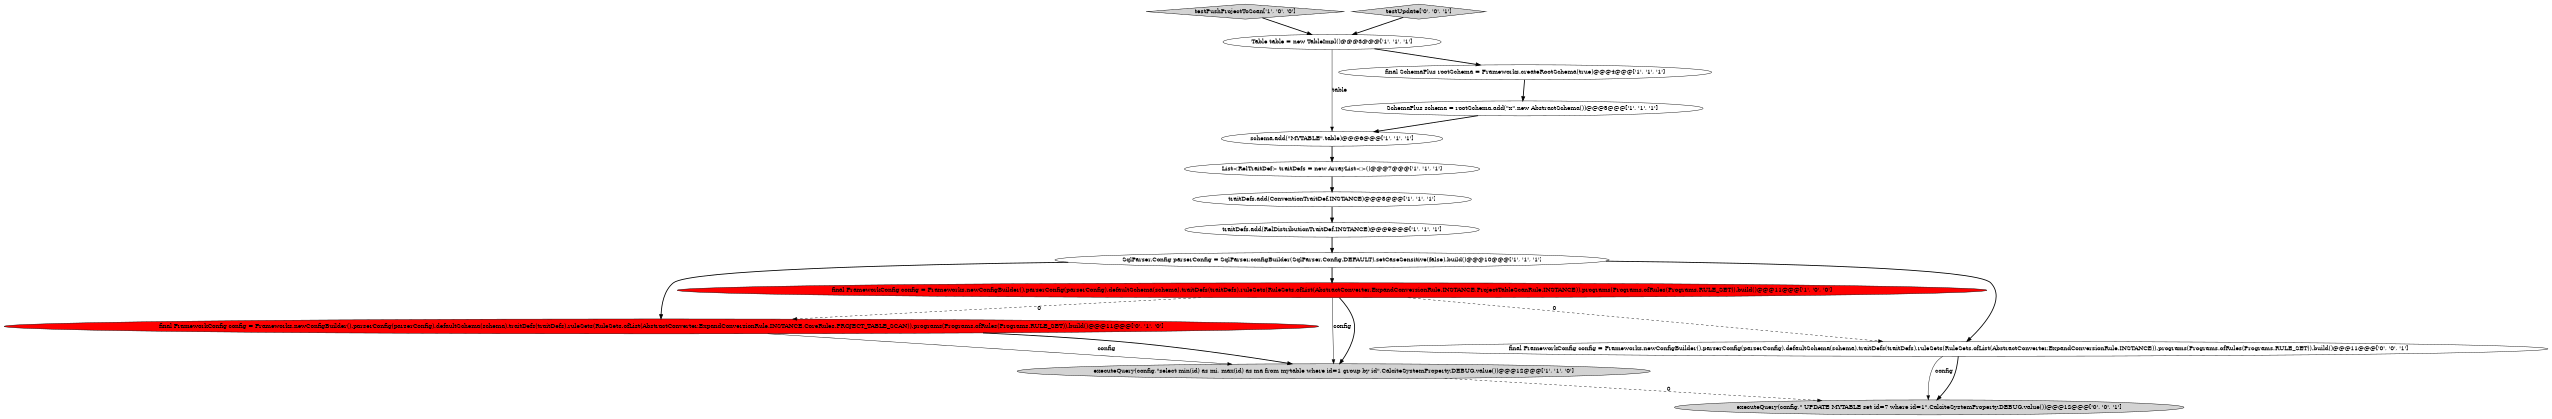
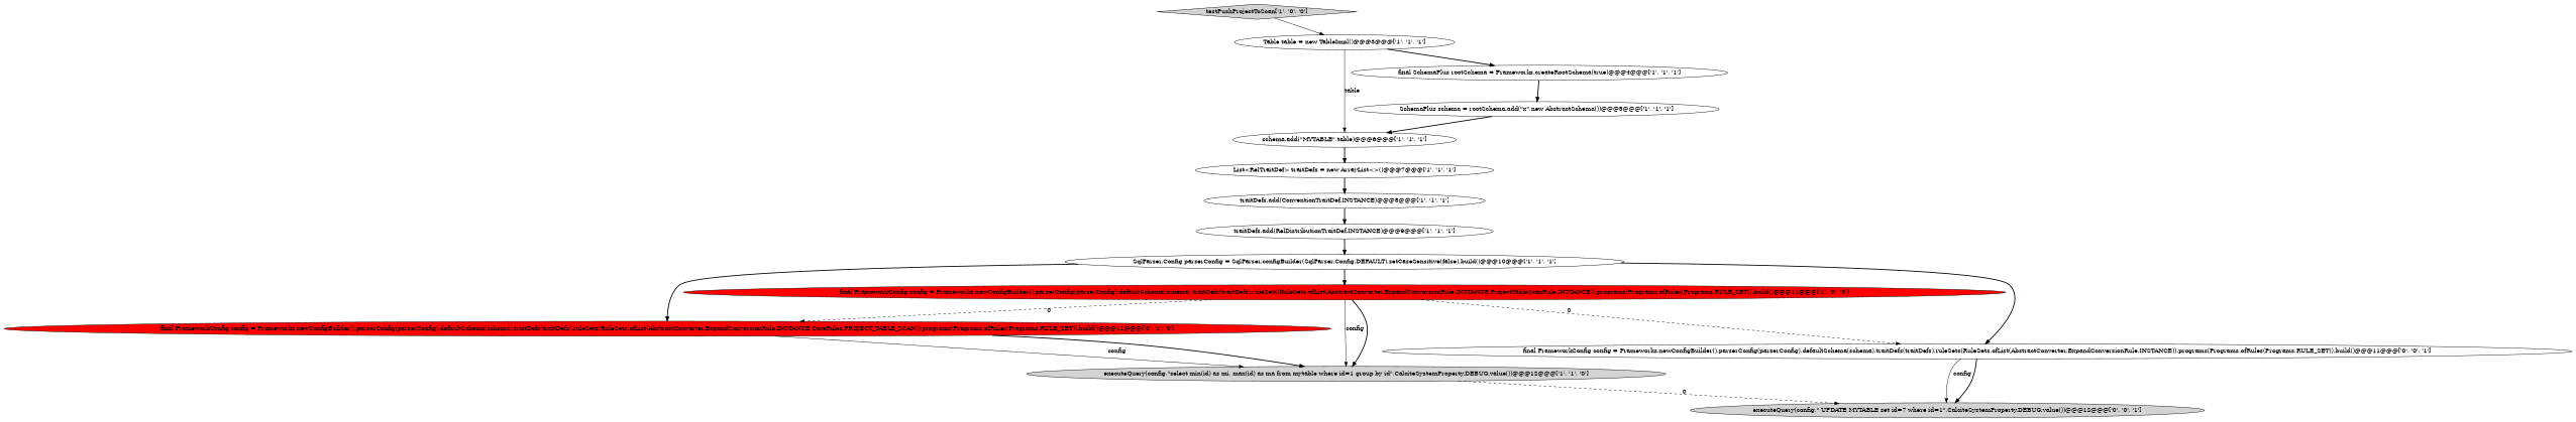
  digraph {
    node [fillcolor=white shape=ellipse style=filled]
    edge [style=bold]
    n1 [fillcolor=lightgray label="executeQuery(config,\"select min(id) as mi, max(id) as ma from mytable where id=1 group by id\",CalciteSystemProperty.DEBUG.value())@@@12@@@['1', '1', '0']"]
    n2 [fillcolor=lightgray label="executeQuery(config,\" UPDATE MYTABLE set id=7 where id=1\",CalciteSystemProperty.DEBUG.value())@@@12@@@['0', '0', '1']"]
    n3 [fillcolor=lightgray label="testPushProjectToScan['1', '0', '0']" shape=diamond]
    n4 [label="Table table = new TableImpl()@@@3@@@['1', '1', '1']"]
    n5 [label="final SchemaPlus rootSchema = Frameworks.createRootSchema(true)@@@4@@@['1', '1', '1']"]
    n6 [label="schema.add(\"MYTABLE\",table)@@@6@@@['1', '1', '1']"]
    n7 [label="final FrameworkConfig config = Frameworks.newConfigBuilder().parserConfig(parserConfig).defaultSchema(schema).traitDefs(traitDefs).ruleSets(RuleSets.ofList(AbstractConverter.ExpandConversionRule.INSTANCE)).programs(Programs.ofRules(Programs.RULE_SET)).build()@@@11@@@['0', '0', '1']"]
-   n8 [fillcolor=lightgray label="testUpdate['0', '0', '1']" shape=diamond]
    n9 [label="SchemaPlus schema = rootSchema.add(\"x\",new AbstractSchema())@@@5@@@['1', '1', '1']"]
    n10 [label="List<RelTraitDef> traitDefs = new ArrayList<>()@@@7@@@['1', '1', '1']"]
    n11 [label="SqlParser.Config parserConfig = SqlParser.configBuilder(SqlParser.Config.DEFAULT).setCaseSensitive(false).build()@@@10@@@['1', '1', '1']"]
    n12 [fillcolor=red label="final FrameworkConfig config = Frameworks.newConfigBuilder().parserConfig(parserConfig).defaultSchema(schema).traitDefs(traitDefs).ruleSets(RuleSets.ofList(AbstractConverter.ExpandConversionRule.INSTANCE,CoreRules.PROJECT_TABLE_SCAN)).programs(Programs.ofRules(Programs.RULE_SET)).build()@@@11@@@['0', '1', '0']"]
    n13 [fillcolor=red label="final FrameworkConfig config = Frameworks.newConfigBuilder().parserConfig(parserConfig).defaultSchema(schema).traitDefs(traitDefs).ruleSets(RuleSets.ofList(AbstractConverter.ExpandConversionRule.INSTANCE,ProjectTableScanRule.INSTANCE)).programs(Programs.ofRules(Programs.RULE_SET)).build()@@@11@@@['1', '0', '0']"]
    n14 [label="traitDefs.add(ConventionTraitDef.INSTANCE)@@@8@@@['1', '1', '1']"]
    n15 [label="traitDefs.add(RelDistributionTraitDef.INSTANCE)@@@9@@@['1', '1', '1']"]
    n1 -> n2 [label=0 style=dashed]
-   n3 -> n4
+   n3 -> n4 [style=solid]
    n4 -> n5
    n4 -> n6 [label=table style=solid]
    n5 -> n9
    n6 -> n10
    n7 -> n2 [label=config style=solid]
    n7 -> n2
-   n8 -> n4
    n9 -> n6
    n10 -> n14
    n11 -> n7
    n11 -> n12
    n11 -> n13
    n12 -> n1 [label=config style=solid]
    n12 -> n1
    n13 -> n1
    n13 -> n1 [label=config style=solid]
    n13 -> n7 [label=0 style=dashed]
    n13 -> n12 [label=0 style=dashed]
    n14 -> n15
    n15 -> n11
  }
